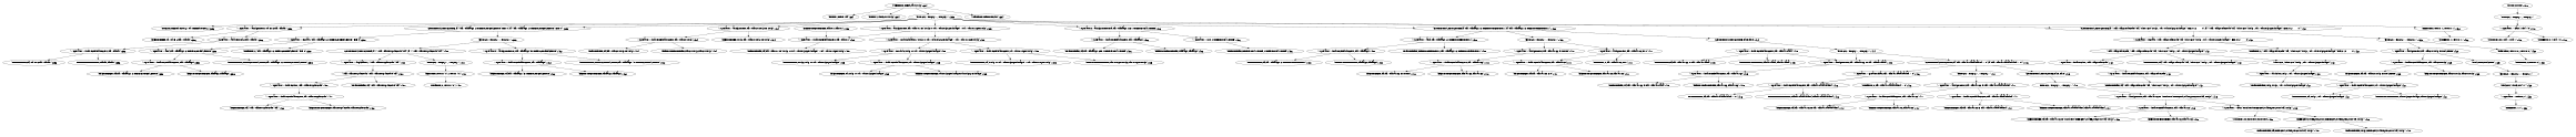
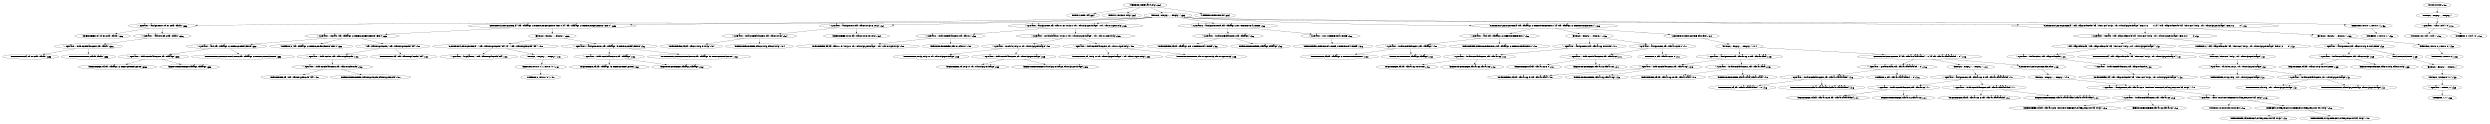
  digraph {
    n1 [label=<(METHOD,TIFFStartStrip)<SUB>1394</SUB>>]
    n2 [label=<(PARAM,TIFF *tif)<SUB>1394</SUB>>]
    n3 [label=<(PARAM,uint32_t strip)<SUB>1394</SUB>>]
    n4 [label=<(BLOCK,&lt;empty&gt;,&lt;empty&gt;)<SUB>1395</SUB>>]
    n5 [label=<(METHOD_RETURN,int)<SUB>1394</SUB>>]
-   n6 [label=<(LOCAL,TIFFDirectory* td: TIFFDirectory)<SUB>1396</SUB>>]
    n7 [label=<(&lt;operator&gt;.assignment,*td = &amp;tif-&gt;tif_dir)<SUB>1396</SUB>>]
    n8 [label=<(CONTROL_STRUCTURE,if ((tif-&gt;tif_flags &amp; TIFF_CODERSETUP) == 0),if ((tif-&gt;tif_flags &amp; TIFF_CODERSETUP) == 0))<SUB>1398</SUB>>]
    n9 [label=<(&lt;operator&gt;.assignment,tif-&gt;tif_curstrip = strip)<SUB>1404</SUB>>]
    n10 [label=<(&lt;operator&gt;.assignment,tif-&gt;tif_row = (strip % td-&gt;td_stripsperimage) * td-&gt;td_rowsperstrip)<SUB>1405</SUB>>]
    n11 [label=<(&lt;operators&gt;.assignmentAnd,tif-&gt;tif_flags &amp;= ~TIFF_BUF4WRITE)<SUB>1406</SUB>>]
    n12 [label=<(CONTROL_STRUCTURE,if (tif-&gt;tif_flags &amp; TIFF_NOREADRAW),if (tif-&gt;tif_flags &amp; TIFF_NOREADRAW))<SUB>1408</SUB>>]
    n13 [label=<(CONTROL_STRUCTURE,if ((*tif-&gt;tif_predecode)(tif, (uint16_t)(strip / td-&gt;td_stripsperimage)) ==\012        0),if ((*tif-&gt;tif_predecode)(tif, (uint16_t)(strip / td-&gt;td_stripsperimage)) ==\012        0))<SUB>1421</SUB>>]
    n14 [label=<(RETURN,return 1;,return 1;)<SUB>1432</SUB>>]
    n15 [label=<(IDENTIFIER,td,*td = &amp;tif-&gt;tif_dir)<SUB>1396</SUB>>]
    n16 [label=<(&lt;operator&gt;.addressOf,&amp;tif-&gt;tif_dir)<SUB>1396</SUB>>]
    n17 [label=<(&lt;operator&gt;.equals,(tif-&gt;tif_flags &amp; TIFF_CODERSETUP) == 0)<SUB>1398</SUB>>]
    n18 [label=<(BLOCK,&lt;empty&gt;,&lt;empty&gt;)<SUB>1399</SUB>>]
    n19 [label=<(&lt;operator&gt;.indirectFieldAccess,tif-&gt;tif_curstrip)<SUB>1404</SUB>>]
    n20 [label=<(IDENTIFIER,strip,tif-&gt;tif_curstrip = strip)<SUB>1404</SUB>>]
    n21 [label=<(&lt;operator&gt;.indirectFieldAccess,tif-&gt;tif_row)<SUB>1405</SUB>>]
    n22 [label=<(&lt;operator&gt;.multiplication,(strip % td-&gt;td_stripsperimage) * td-&gt;td_rowsperstrip)<SUB>1405</SUB>>]
    n23 [label=<(&lt;operator&gt;.indirectFieldAccess,tif-&gt;tif_flags)<SUB>1406</SUB>>]
    n24 [label=<(&lt;operator&gt;.not,~TIFF_BUF4WRITE)<SUB>1406</SUB>>]
    n25 [label=<(&lt;operator&gt;.and,tif-&gt;tif_flags &amp; TIFF_NOREADRAW)<SUB>1408</SUB>>]
    n26 [label=<(BLOCK,&lt;empty&gt;,&lt;empty&gt;)<SUB>1409</SUB>>]
    n27 [label=<(CONTROL_STRUCTURE,else,else)<SUB>1414</SUB>>]
    n28 [label=<(&lt;operator&gt;.equals,(*tif-&gt;tif_predecode)(tif, (uint16_t)(strip / td-&gt;td_stripsperimage)) ==\012        0)<SUB>1421</SUB>>]
    n29 [label=<(BLOCK,&lt;empty&gt;,&lt;empty&gt;)<SUB>1423</SUB>>]
    n30 [label=<(LITERAL,1,return 1;)<SUB>1432</SUB>>]
    n31 [label=<(&lt;operator&gt;.indirectFieldAccess,tif-&gt;tif_dir)<SUB>1396</SUB>>]
    n32 [label=<(IDENTIFIER,tif,*td = &amp;tif-&gt;tif_dir)<SUB>1396</SUB>>]
    n33 [label=<(FIELD_IDENTIFIER,tif_dir,tif_dir)<SUB>1396</SUB>>]
    n34 [label=<(&lt;operator&gt;.and,tif-&gt;tif_flags &amp; TIFF_CODERSETUP)<SUB>1398</SUB>>]
    n35 [label=<(LITERAL,0,(tif-&gt;tif_flags &amp; TIFF_CODERSETUP) == 0)<SUB>1398</SUB>>]
    n36 [label=<(CONTROL_STRUCTURE,if (!(*tif-&gt;tif_setupdecode)(tif)),if (!(*tif-&gt;tif_setupdecode)(tif)))<SUB>1400</SUB>>]
    n37 [label=<(&lt;operators&gt;.assignmentOr,tif-&gt;tif_flags |= TIFF_CODERSETUP)<SUB>1402</SUB>>]
    n38 [label=<(&lt;operator&gt;.indirectFieldAccess,tif-&gt;tif_flags)<SUB>1398</SUB>>]
    n39 [label=<(IDENTIFIER,TIFF_CODERSETUP,tif-&gt;tif_flags &amp; TIFF_CODERSETUP)<SUB>1398</SUB>>]
    n40 [label=<(IDENTIFIER,tif,tif-&gt;tif_flags &amp; TIFF_CODERSETUP)<SUB>1398</SUB>>]
    n41 [label=<(FIELD_IDENTIFIER,tif_flags,tif_flags)<SUB>1398</SUB>>]
    n42 [label=<(&lt;operator&gt;.logicalNot,!(*tif-&gt;tif_setupdecode)(tif))<SUB>1400</SUB>>]
    n43 [label=<(BLOCK,&lt;empty&gt;,&lt;empty&gt;)<SUB>1401</SUB>>]
    n44 [label=<(&lt;operator&gt;.indirectFieldAccess,tif-&gt;tif_flags)<SUB>1402</SUB>>]
    n45 [label=<(IDENTIFIER,TIFF_CODERSETUP,tif-&gt;tif_flags |= TIFF_CODERSETUP)<SUB>1402</SUB>>]
    n46 [label=<(*tif-&gt;tif_setupdecode,(*tif-&gt;tif_setupdecode)(tif))<SUB>1400</SUB>>]
    n47 [label=<(RETURN,return (0);,return (0);)<SUB>1401</SUB>>]
    n48 [label=<(&lt;operator&gt;.indirection,*tif-&gt;tif_setupdecode)<SUB>1400</SUB>>]
    n49 [label=<(IDENTIFIER,tif,(*tif-&gt;tif_setupdecode)(tif))<SUB>1400</SUB>>]
    n50 [label=<(&lt;operator&gt;.indirectFieldAccess,tif-&gt;tif_setupdecode)<SUB>1400</SUB>>]
    n51 [label=<(IDENTIFIER,tif,(*tif-&gt;tif_setupdecode)(tif))<SUB>1400</SUB>>]
    n52 [label=<(FIELD_IDENTIFIER,tif_setupdecode,tif_setupdecode)<SUB>1400</SUB>>]
    n53 [label=<(LITERAL,0,return (0);)<SUB>1401</SUB>>]
    n54 [label=<(IDENTIFIER,tif,tif-&gt;tif_flags |= TIFF_CODERSETUP)<SUB>1402</SUB>>]
    n55 [label=<(FIELD_IDENTIFIER,tif_flags,tif_flags)<SUB>1402</SUB>>]
    n56 [label=<(IDENTIFIER,tif,tif-&gt;tif_curstrip = strip)<SUB>1404</SUB>>]
    n57 [label=<(FIELD_IDENTIFIER,tif_curstrip,tif_curstrip)<SUB>1404</SUB>>]
    n58 [label=<(IDENTIFIER,tif,tif-&gt;tif_row = (strip % td-&gt;td_stripsperimage) * td-&gt;td_rowsperstrip)<SUB>1405</SUB>>]
    n59 [label=<(FIELD_IDENTIFIER,tif_row,tif_row)<SUB>1405</SUB>>]
    n60 [label=<(&lt;operator&gt;.modulo,strip % td-&gt;td_stripsperimage)<SUB>1405</SUB>>]
    n61 [label=<(&lt;operator&gt;.indirectFieldAccess,td-&gt;td_rowsperstrip)<SUB>1405</SUB>>]
    n62 [label=<(IDENTIFIER,strip,strip % td-&gt;td_stripsperimage)<SUB>1405</SUB>>]
    n63 [label=<(&lt;operator&gt;.indirectFieldAccess,td-&gt;td_stripsperimage)<SUB>1405</SUB>>]
    n64 [label=<(IDENTIFIER,td,(strip % td-&gt;td_stripsperimage) * td-&gt;td_rowsperstrip)<SUB>1405</SUB>>]
    n65 [label=<(FIELD_IDENTIFIER,td_rowsperstrip,td_rowsperstrip)<SUB>1405</SUB>>]
    n66 [label=<(IDENTIFIER,td,strip % td-&gt;td_stripsperimage)<SUB>1405</SUB>>]
    n67 [label=<(FIELD_IDENTIFIER,td_stripsperimage,td_stripsperimage)<SUB>1405</SUB>>]
    n68 [label=<(IDENTIFIER,tif,tif-&gt;tif_flags &amp;= ~TIFF_BUF4WRITE)<SUB>1406</SUB>>]
    n69 [label=<(FIELD_IDENTIFIER,tif_flags,tif_flags)<SUB>1406</SUB>>]
    n70 [label=<(IDENTIFIER,TIFF_BUF4WRITE,~TIFF_BUF4WRITE)<SUB>1406</SUB>>]
    n71 [label=<(&lt;operator&gt;.indirectFieldAccess,tif-&gt;tif_flags)<SUB>1408</SUB>>]
    n72 [label=<(IDENTIFIER,TIFF_NOREADRAW,tif-&gt;tif_flags &amp; TIFF_NOREADRAW)<SUB>1408</SUB>>]
    n73 [label=<(&lt;operator&gt;.assignment,tif-&gt;tif_rawcp = NULL)<SUB>1410</SUB>>]
    n74 [label=<(&lt;operator&gt;.assignment,tif-&gt;tif_rawcc = 0)<SUB>1411</SUB>>]
    n75 [label=<(BLOCK,&lt;empty&gt;,&lt;empty&gt;)<SUB>1414</SUB>>]
    n76 [label=<(IDENTIFIER,tif,tif-&gt;tif_flags &amp; TIFF_NOREADRAW)<SUB>1408</SUB>>]
    n77 [label=<(FIELD_IDENTIFIER,tif_flags,tif_flags)<SUB>1408</SUB>>]
    n78 [label=<(&lt;operator&gt;.indirectFieldAccess,tif-&gt;tif_rawcp)<SUB>1410</SUB>>]
    n79 [label=<(&lt;operator&gt;.indirectFieldAccess,tif-&gt;tif_rawcc)<SUB>1411</SUB>>]
    n80 [label=<(LITERAL,0,tif-&gt;tif_rawcc = 0)<SUB>1411</SUB>>]
    n81 [label=<(IDENTIFIER,tif,tif-&gt;tif_rawcp = NULL)<SUB>1410</SUB>>]
    n82 [label=<(FIELD_IDENTIFIER,tif_rawcp,tif_rawcp)<SUB>1410</SUB>>]
    n83 [label=<(NULL,NULL)<SUB>1410</SUB>>]
    n84 [label=<(BLOCK,&lt;empty&gt;,&lt;empty&gt;)>]
    n85 [label=<(&lt;operator&gt;.cast,(void *)0)<SUB>1410</SUB>>]
    n86 [label=<(UNKNOWN,void *,void *)<SUB>1410</SUB>>]
    n87 [label=<(LITERAL,0,(void *)0)<SUB>1410</SUB>>]
    n88 [label=<(IDENTIFIER,tif,tif-&gt;tif_rawcc = 0)<SUB>1411</SUB>>]
    n89 [label=<(FIELD_IDENTIFIER,tif_rawcc,tif_rawcc)<SUB>1411</SUB>>]
    n90 [label=<(&lt;operator&gt;.assignment,tif-&gt;tif_rawcp = tif-&gt;tif_rawdata)<SUB>1415</SUB>>]
    n91 [label=<(CONTROL_STRUCTURE,if (tif-&gt;tif_rawdataloaded &gt; 0),if (tif-&gt;tif_rawdataloaded &gt; 0))<SUB>1416</SUB>>]
    n92 [label=<(&lt;operator&gt;.indirectFieldAccess,tif-&gt;tif_rawcp)<SUB>1415</SUB>>]
    n93 [label=<(&lt;operator&gt;.indirectFieldAccess,tif-&gt;tif_rawdata)<SUB>1415</SUB>>]
    n94 [label=<(&lt;operator&gt;.greaterThan,tif-&gt;tif_rawdataloaded &gt; 0)<SUB>1416</SUB>>]
    n95 [label=<(BLOCK,&lt;empty&gt;,&lt;empty&gt;)<SUB>1417</SUB>>]
    n96 [label=<(CONTROL_STRUCTURE,else,else)<SUB>1419</SUB>>]
    n97 [label=<(IDENTIFIER,tif,tif-&gt;tif_rawcp = tif-&gt;tif_rawdata)<SUB>1415</SUB>>]
    n98 [label=<(FIELD_IDENTIFIER,tif_rawcp,tif_rawcp)<SUB>1415</SUB>>]
    n99 [label=<(IDENTIFIER,tif,tif-&gt;tif_rawcp = tif-&gt;tif_rawdata)<SUB>1415</SUB>>]
    n100 [label=<(FIELD_IDENTIFIER,tif_rawdata,tif_rawdata)<SUB>1415</SUB>>]
    n101 [label=<(&lt;operator&gt;.indirectFieldAccess,tif-&gt;tif_rawdataloaded)<SUB>1416</SUB>>]
    n102 [label=<(LITERAL,0,tif-&gt;tif_rawdataloaded &gt; 0)<SUB>1416</SUB>>]
    n103 [label=<(&lt;operator&gt;.assignment,tif-&gt;tif_rawcc = tif-&gt;tif_rawdataloaded)<SUB>1417</SUB>>]
    n104 [label=<(BLOCK,&lt;empty&gt;,&lt;empty&gt;)<SUB>1419</SUB>>]
    n105 [label=<(IDENTIFIER,tif,tif-&gt;tif_rawdataloaded &gt; 0)<SUB>1416</SUB>>]
    n106 [label=<(FIELD_IDENTIFIER,tif_rawdataloaded,tif_rawdataloaded)<SUB>1416</SUB>>]
    n107 [label=<(&lt;operator&gt;.indirectFieldAccess,tif-&gt;tif_rawcc)<SUB>1417</SUB>>]
    n108 [label=<(&lt;operator&gt;.indirectFieldAccess,tif-&gt;tif_rawdataloaded)<SUB>1417</SUB>>]
    n109 [label=<(IDENTIFIER,tif,tif-&gt;tif_rawcc = tif-&gt;tif_rawdataloaded)<SUB>1417</SUB>>]
    n110 [label=<(FIELD_IDENTIFIER,tif_rawcc,tif_rawcc)<SUB>1417</SUB>>]
    n111 [label=<(IDENTIFIER,tif,tif-&gt;tif_rawcc = tif-&gt;tif_rawdataloaded)<SUB>1417</SUB>>]
    n112 [label=<(FIELD_IDENTIFIER,tif_rawdataloaded,tif_rawdataloaded)<SUB>1417</SUB>>]
    n113 [label=<(&lt;operator&gt;.assignment,tif-&gt;tif_rawcc = (tmsize_t)TIFFGetStrileByteCount(tif, strip))<SUB>1419</SUB>>]
    n114 [label=<(&lt;operator&gt;.indirectFieldAccess,tif-&gt;tif_rawcc)<SUB>1419</SUB>>]
    n115 [label=<(&lt;operator&gt;.cast,(tmsize_t)TIFFGetStrileByteCount(tif, strip))<SUB>1419</SUB>>]
    n116 [label=<(IDENTIFIER,tif,tif-&gt;tif_rawcc = (tmsize_t)TIFFGetStrileByteCount(tif, strip))<SUB>1419</SUB>>]
    n117 [label=<(FIELD_IDENTIFIER,tif_rawcc,tif_rawcc)<SUB>1419</SUB>>]
    n118 [label=<(UNKNOWN,tmsize_t,tmsize_t)<SUB>1419</SUB>>]
    n119 [label=<(TIFFGetStrileByteCount,TIFFGetStrileByteCount(tif, strip))<SUB>1419</SUB>>]
    n120 [label=<(IDENTIFIER,tif,TIFFGetStrileByteCount(tif, strip))<SUB>1419</SUB>>]
    n121 [label=<(IDENTIFIER,strip,TIFFGetStrileByteCount(tif, strip))<SUB>1419</SUB>>]
    n122 [label=<(*tif-&gt;tif_predecode,(*tif-&gt;tif_predecode)(tif, (uint16_t)(strip / td-&gt;td_stripsperimage)))<SUB>1421</SUB>>]
    n123 [label=<(LITERAL,0,(*tif-&gt;tif_predecode)(tif, (uint16_t)(strip / td-&gt;td_stripsperimage)) ==\012        0)<SUB>1422</SUB>>]
    n124 [label=<(&lt;operator&gt;.assignment,tif-&gt;tif_curstrip = NOSTRIP)<SUB>1429</SUB>>]
    n125 [label=<(RETURN,return 0;,return 0;)<SUB>1430</SUB>>]
    n126 [label=<(&lt;operator&gt;.indirection,*tif-&gt;tif_predecode)<SUB>1421</SUB>>]
    n127 [label=<(IDENTIFIER,tif,(*tif-&gt;tif_predecode)(tif, (uint16_t)(strip / td-&gt;td_stripsperimage)))<SUB>1421</SUB>>]
    n128 [label=<(uint16_t,(uint16_t)(strip / td-&gt;td_stripsperimage))<SUB>1421</SUB>>]
    n129 [label=<(&lt;operator&gt;.indirectFieldAccess,tif-&gt;tif_predecode)<SUB>1421</SUB>>]
    n130 [label=<(&lt;operator&gt;.division,strip / td-&gt;td_stripsperimage)<SUB>1421</SUB>>]
    n131 [label=<(IDENTIFIER,tif,(*tif-&gt;tif_predecode)(tif, (uint16_t)(strip / td-&gt;td_stripsperimage)))<SUB>1421</SUB>>]
    n132 [label=<(IDENTIFIER,strip,strip / td-&gt;td_stripsperimage)<SUB>1421</SUB>>]
    n133 [label=<(&lt;operator&gt;.indirectFieldAccess,td-&gt;td_stripsperimage)<SUB>1421</SUB>>]
    n134 [label=<(IDENTIFIER,td,strip / td-&gt;td_stripsperimage)<SUB>1421</SUB>>]
    n135 [label=<(FIELD_IDENTIFIER,td_stripsperimage,td_stripsperimage)<SUB>1421</SUB>>]
    n136 [label=<(&lt;operator&gt;.indirectFieldAccess,tif-&gt;tif_curstrip)<SUB>1429</SUB>>]
    n137 [label=<(NOSTRIP,NOSTRIP)<SUB>1429</SUB>>]
    n138 [label=<(LITERAL,0,return 0;)<SUB>1430</SUB>>]
    n139 [label=<(IDENTIFIER,tif,tif-&gt;tif_curstrip = NOSTRIP)<SUB>1429</SUB>>]
    n140 [label=<(FIELD_IDENTIFIER,tif_curstrip,tif_curstrip)<SUB>1429</SUB>>]
    n141 [label=<(BLOCK,&lt;empty&gt;,&lt;empty&gt;)>]
    n142 [label=<(uint32_t,(uint32_t)(-1))<SUB>1429</SUB>>]
    n143 [label=<(&lt;operator&gt;.minus,-1)<SUB>1429</SUB>>]
    n144 [label=<(LITERAL,1,-1)<SUB>1429</SUB>>]
    n1 -> n2
    n1 -> n3
    n1 -> n4
    n1 -> n5
-   n4 -> n6
    n4 -> n7
    n4 -> n8
    n4 -> n9
    n4 -> n10
    n4 -> n11
    n4 -> n12
    n4 -> n13
    n4 -> n14
    n7 -> n15
    n7 -> n16
    n8 -> n17
    n8 -> n18
    n9 -> n19
    n9 -> n20
    n10 -> n21
    n10 -> n22
    n11 -> n23
    n11 -> n24
    n12 -> n25
    n12 -> n26
    n12 -> n27
    n13 -> n28
    n13 -> n29
    n14 -> n30
    n16 -> n31
    n17 -> n34
    n17 -> n35
    n18 -> n36
    n18 -> n37
    n19 -> n56
    n19 -> n57
    n21 -> n58
-   n59 -> n21
+   n21 -> n59
    n22 -> n60
    n22 -> n61
    n23 -> n68
    n23 -> n69
    n24 -> n70
    n25 -> n71
    n25 -> n72
    n26 -> n73
    n26 -> n74
    n27 -> n75
    n28 -> n122
    n28 -> n123
    n29 -> n124
    n29 -> n125
    n31 -> n32
    n31 -> n33
    n34 -> n38
    n34 -> n39
    n36 -> n42
    n36 -> n43
    n37 -> n44
    n37 -> n45
    n38 -> n40
    n38 -> n41
-   n42 -> n46
+   n17 -> n46
    n43 -> n47
    n44 -> n54
    n44 -> n55
    n46 -> n48
    n46 -> n49
    n47 -> n53
    n48 -> n50
    n50 -> n51
    n50 -> n52
    n60 -> n62
    n60 -> n63
    n61 -> n64
    n61 -> n65
    n63 -> n66
    n63 -> n67
    n71 -> n76
    n71 -> n77
    n73 -> n78
    n74 -> n79
    n74 -> n80
    n75 -> n90
    n75 -> n91
    n78 -> n81
    n78 -> n82
    n79 -> n88
    n79 -> n89
    n83 -> n84
    n84 -> n85
    n85 -> n86
    n85 -> n87
    n90 -> n92
-   n93 -> n90
+   n90 -> n93
    n91 -> n94
    n91 -> n95
    n91 -> n96
    n92 -> n97
    n92 -> n98
    n93 -> n99
    n93 -> n100
    n94 -> n101
    n94 -> n102
    n95 -> n103
    n96 -> n104
    n101 -> n105
    n101 -> n106
    n103 -> n107
    n103 -> n108
    n104 -> n113
    n107 -> n109
    n107 -> n110
    n108 -> n111
    n108 -> n112
    n113 -> n114
    n113 -> n115
    n114 -> n116
    n114 -> n117
    n115 -> n118
    n115 -> n119
    n119 -> n120
    n119 -> n121
    n122 -> n126
    n122 -> n127
    n122 -> n128
    n124 -> n136
    n124 -> n137
    n125 -> n138
    n126 -> n129
    n128 -> n130
    n129 -> n131
    n130 -> n132
    n130 -> n133
    n133 -> n134
    n133 -> n135
    n136 -> n139
    n136 -> n140
    n137 -> n141
    n141 -> n142
    n142 -> n143
    n143 -> n144
  }
